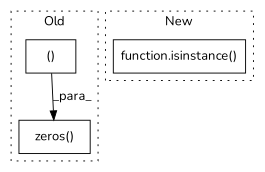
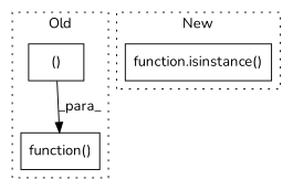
  digraph {
    fontname=Nunito
    node [a=75 shape=box fontname=Nunito]
-   n1 [l="9,1" label="zeros()" s="2234,2282"]
+   n1 [l="9,1" label="function()" s="2234,2282"]
    n2 [a=54 l=0 label="()" s=2257]
    n3 [l="11,1" label="function.isinstance()" s="1223,1263"]
    subgraph cluster_1 {
      label=Old
      style=dotted
      n1
      n2
    }
    subgraph cluster_2 {
      label=New
      style=dotted
      n3
    }
    n2 -> n1 [label=_para_ fontname=Nunito]
  }
